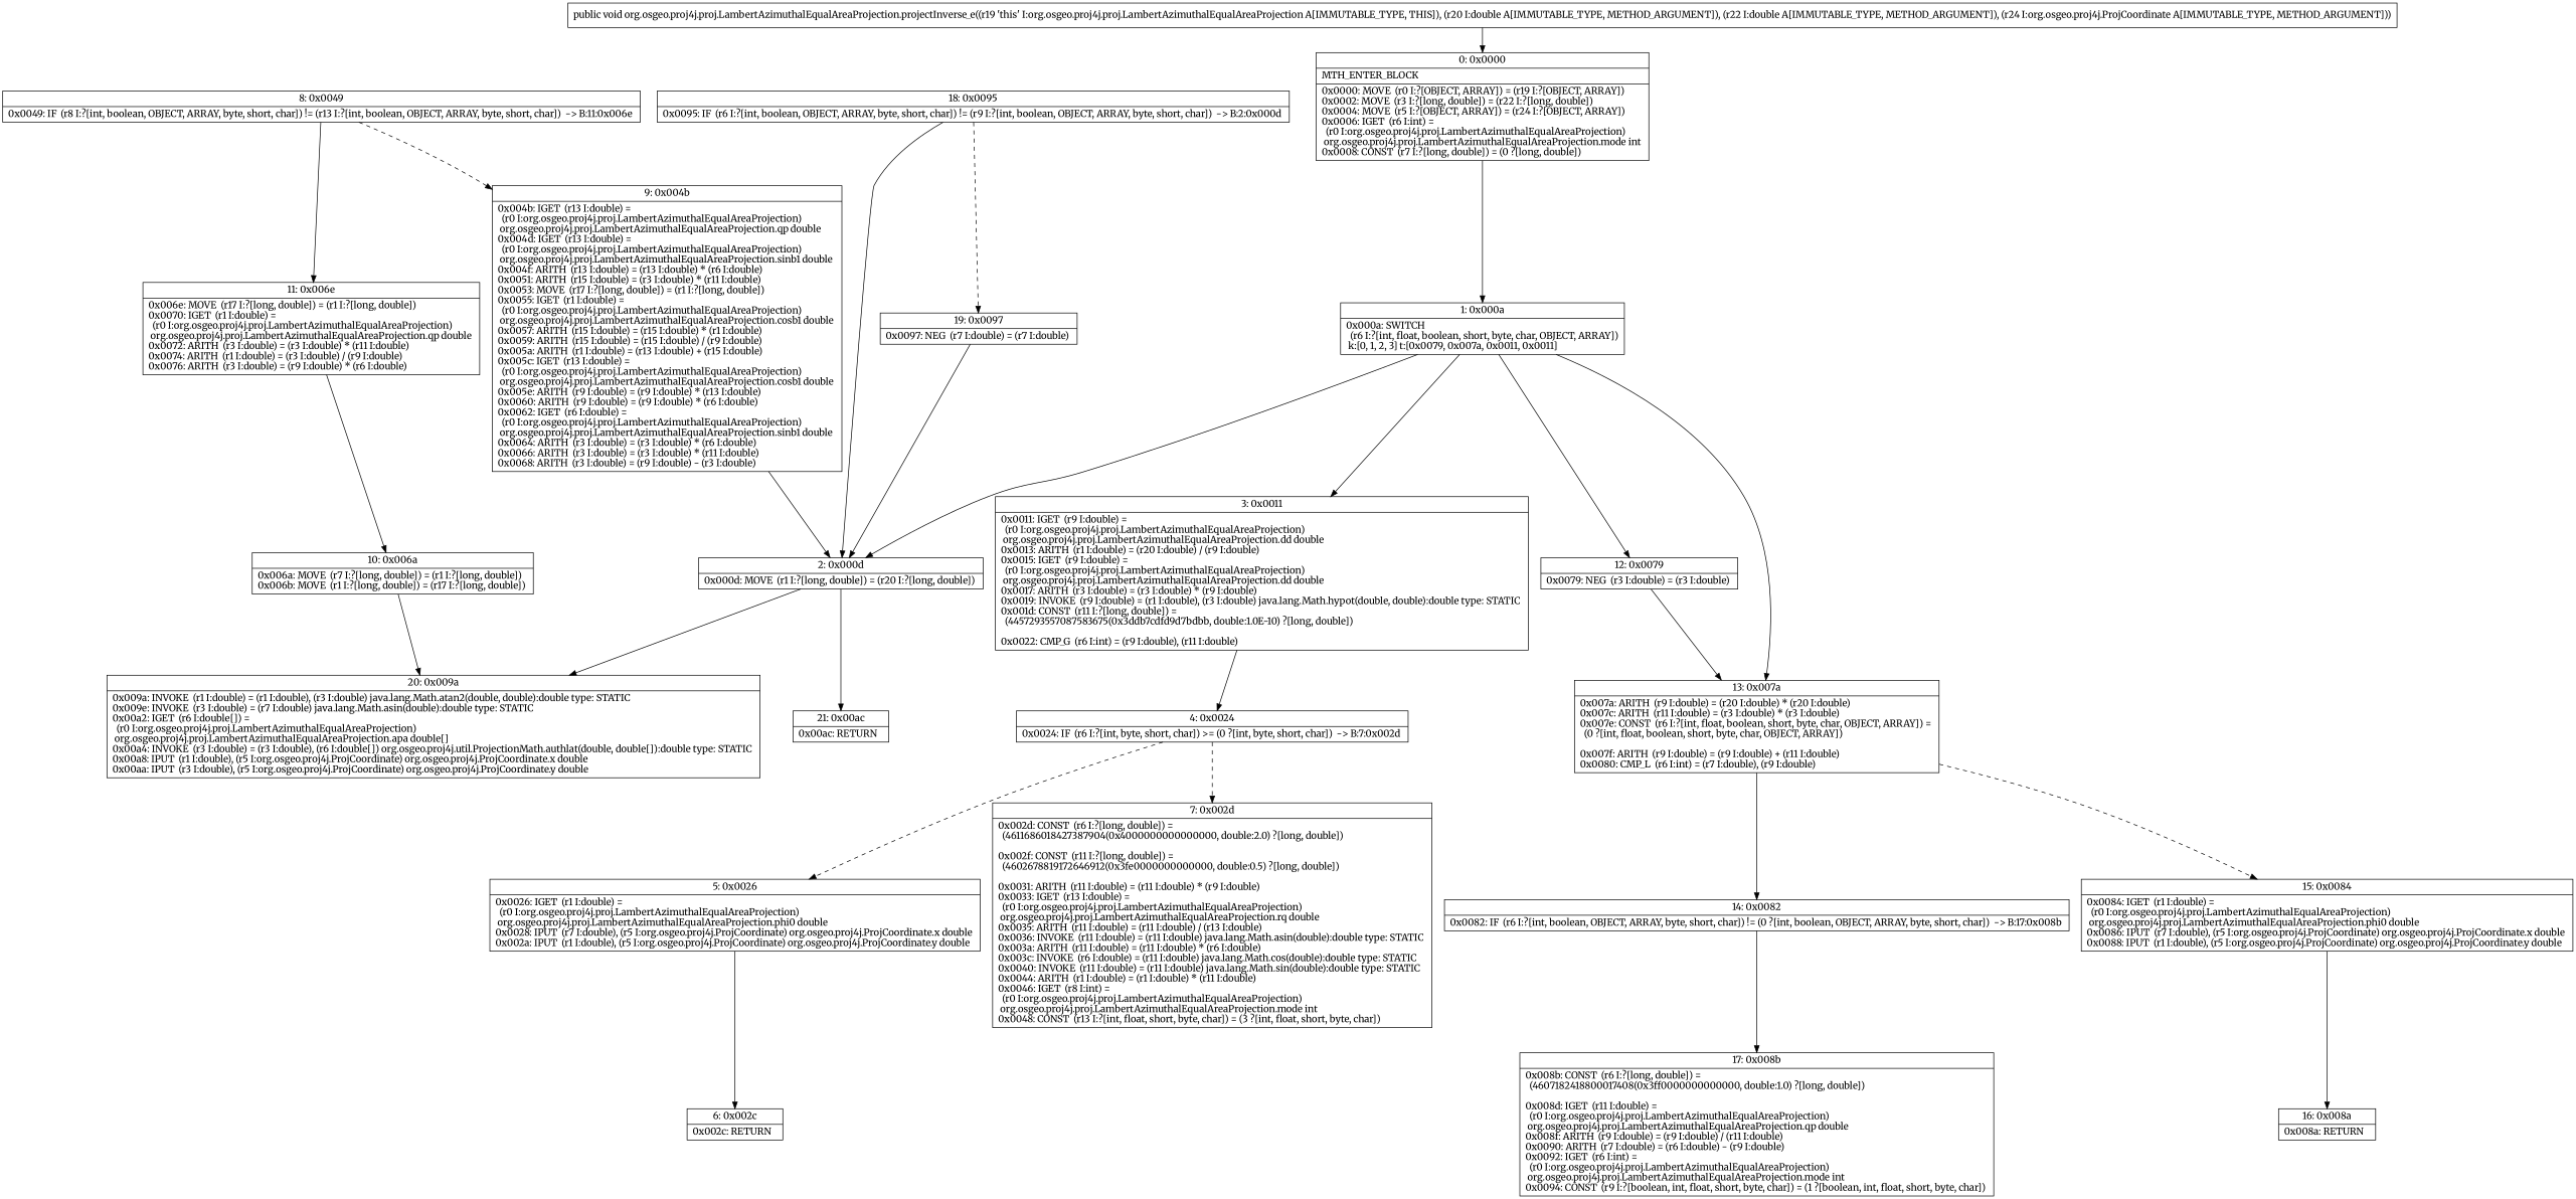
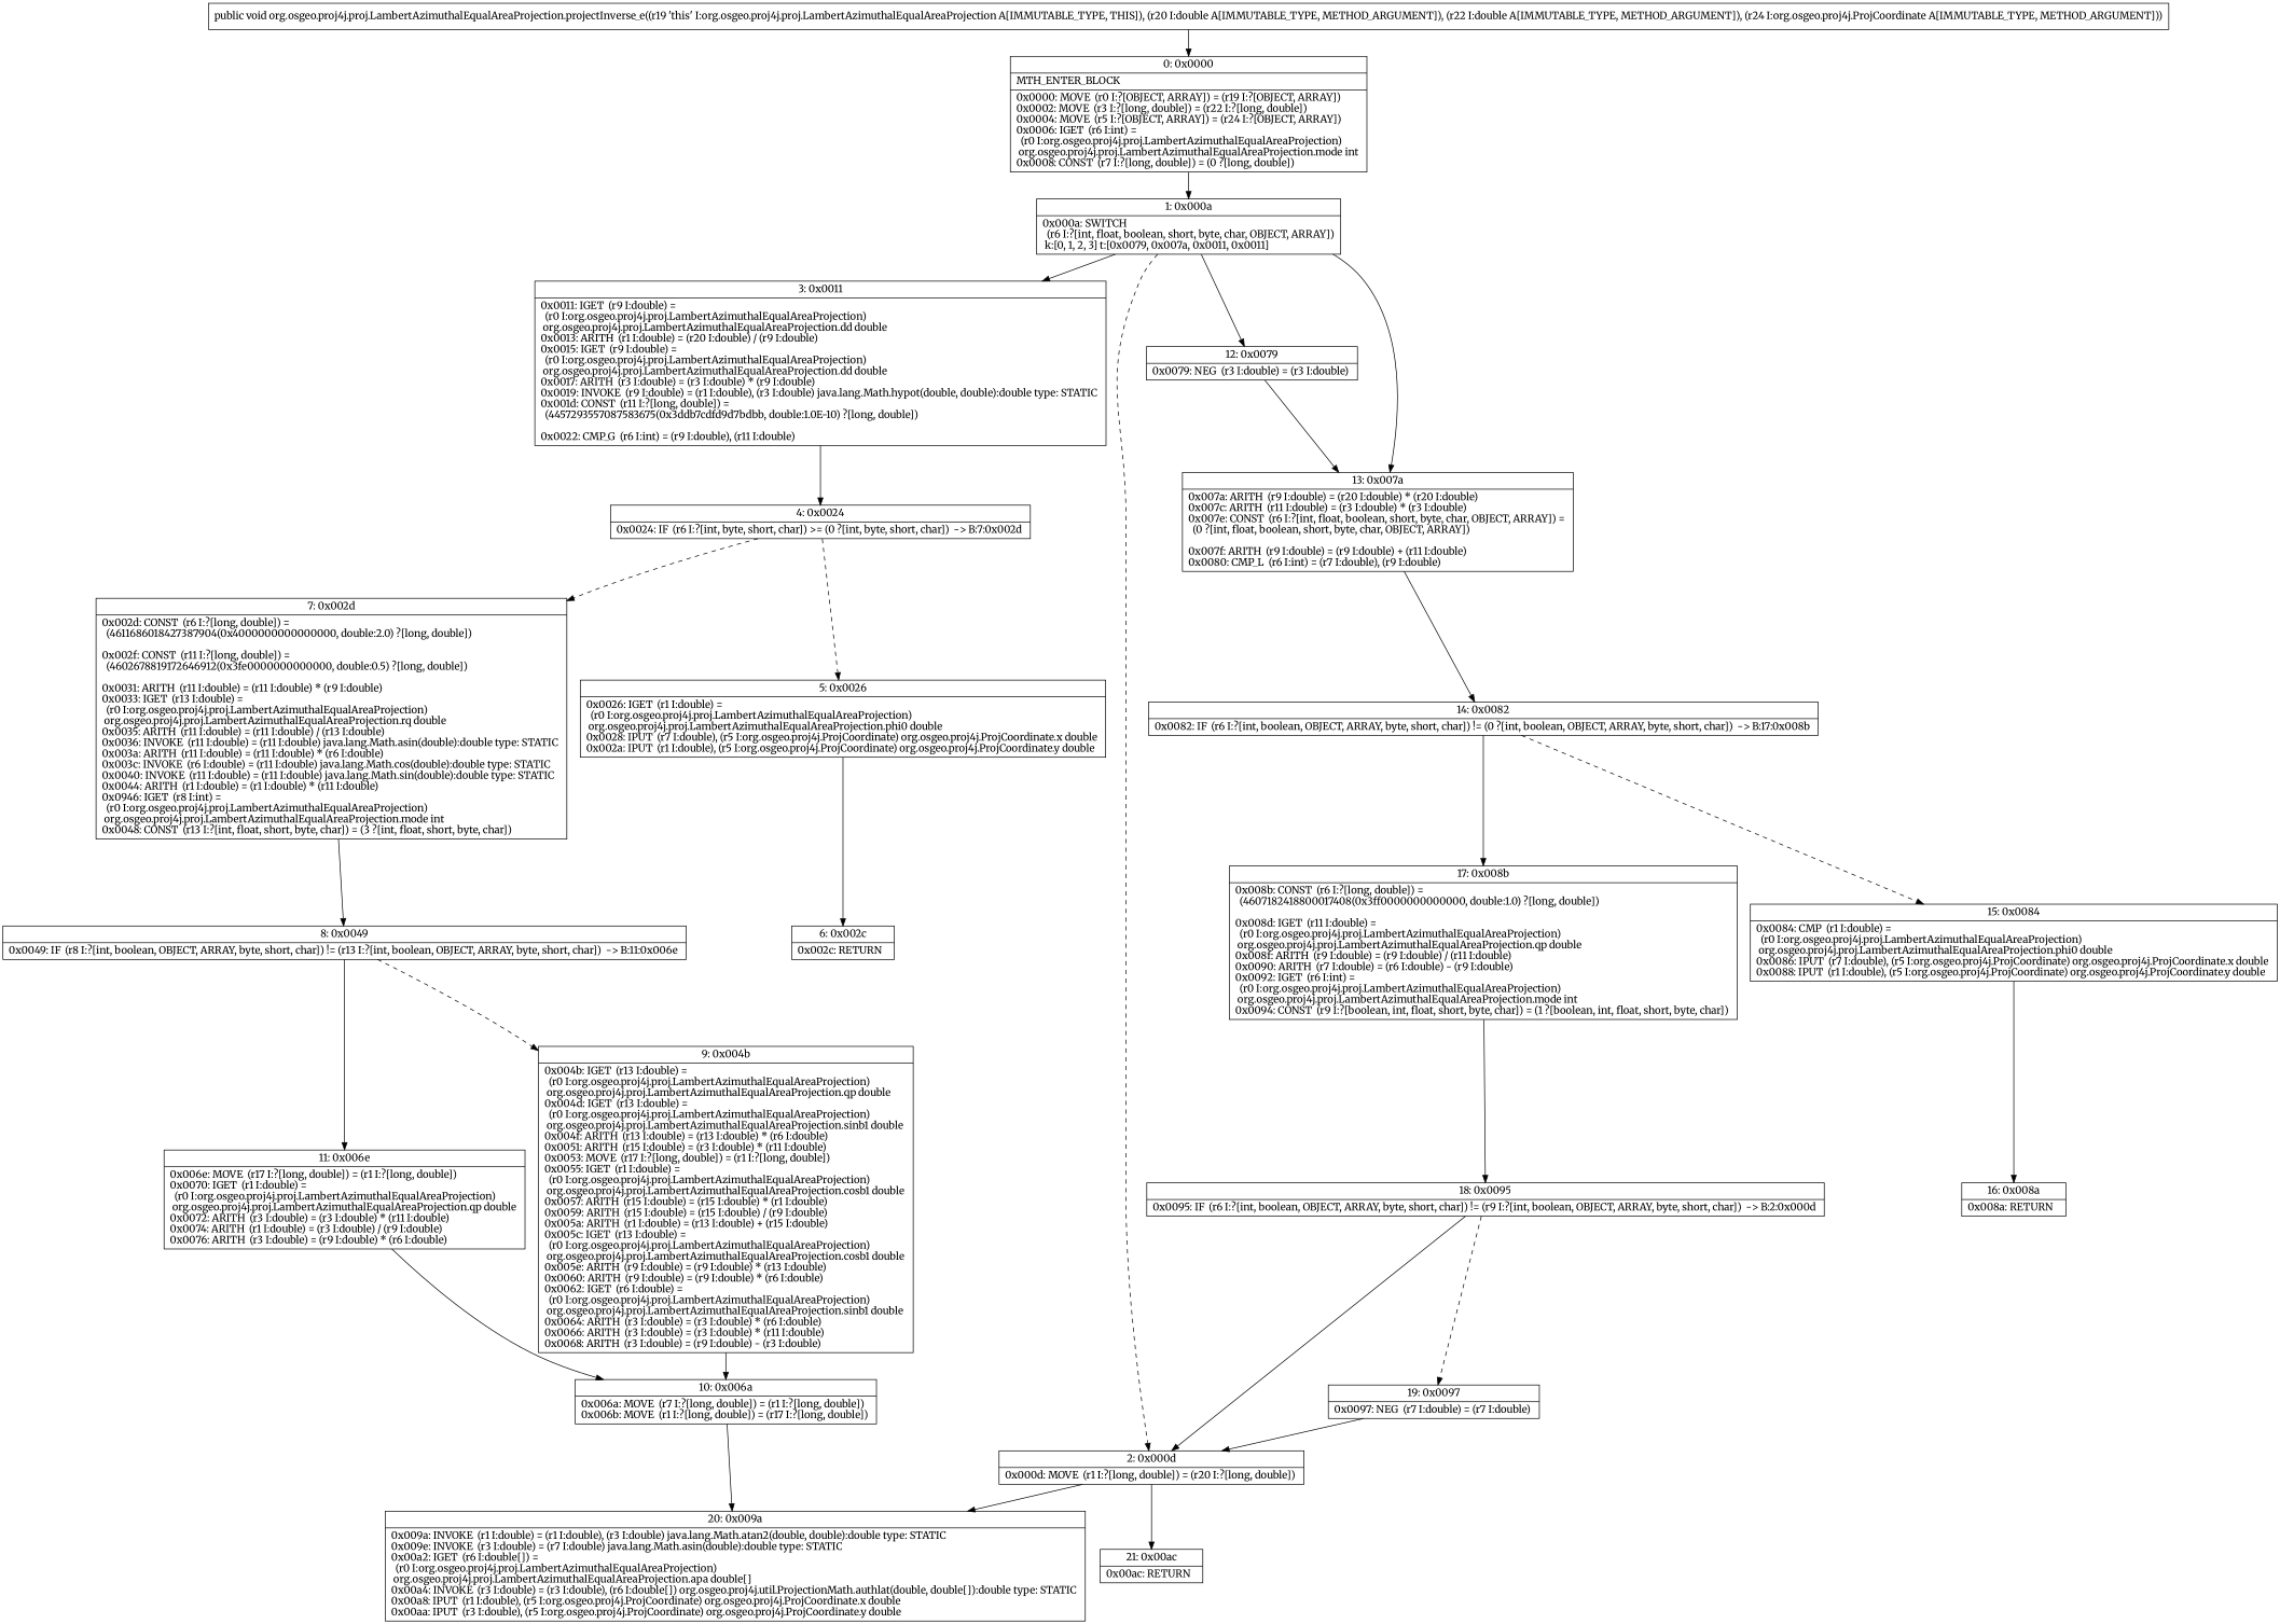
  digraph {
    fontname=Merriweather
    node [fontname=Merriweather shape=record]
    edge [fontname=Merriweather]
    n1 [label="{0\:\ 0x0000|MTH_ENTER_BLOCK\l|0x0000: MOVE  (r0 I:?[OBJECT, ARRAY]) = (r19 I:?[OBJECT, ARRAY]) \l0x0002: MOVE  (r3 I:?[long, double]) = (r22 I:?[long, double]) \l0x0004: MOVE  (r5 I:?[OBJECT, ARRAY]) = (r24 I:?[OBJECT, ARRAY]) \l0x0006: IGET  (r6 I:int) = \l  (r0 I:org.osgeo.proj4j.proj.LambertAzimuthalEqualAreaProjection)\l org.osgeo.proj4j.proj.LambertAzimuthalEqualAreaProjection.mode int \l0x0008: CONST  (r7 I:?[long, double]) = (0 ?[long, double]) \l}"]
    n2 [label="{1\:\ 0x000a|0x000a: SWITCH  \l  (r6 I:?[int, float, boolean, short, byte, char, OBJECT, ARRAY])\l k:[0, 1, 2, 3] t:[0x0079, 0x007a, 0x0011, 0x0011] \l}"]
    n3 [label="{2\:\ 0x000d|0x000d: MOVE  (r1 I:?[long, double]) = (r20 I:?[long, double]) \l}"]
    n4 [label="{3\:\ 0x0011|0x0011: IGET  (r9 I:double) = \l  (r0 I:org.osgeo.proj4j.proj.LambertAzimuthalEqualAreaProjection)\l org.osgeo.proj4j.proj.LambertAzimuthalEqualAreaProjection.dd double \l0x0013: ARITH  (r1 I:double) = (r20 I:double) \/ (r9 I:double) \l0x0015: IGET  (r9 I:double) = \l  (r0 I:org.osgeo.proj4j.proj.LambertAzimuthalEqualAreaProjection)\l org.osgeo.proj4j.proj.LambertAzimuthalEqualAreaProjection.dd double \l0x0017: ARITH  (r3 I:double) = (r3 I:double) * (r9 I:double) \l0x0019: INVOKE  (r9 I:double) = (r1 I:double), (r3 I:double) java.lang.Math.hypot(double, double):double type: STATIC \l0x001d: CONST  (r11 I:?[long, double]) = \l  (4457293557087583675(0x3ddb7cdfd9d7bdbb, double:1.0E\-10) ?[long, double])\l \l0x0022: CMP_G  (r6 I:int) = (r9 I:double), (r11 I:double) \l}"]
    n5 [label="{12\:\ 0x0079|0x0079: NEG  (r3 I:double) = (r3 I:double) \l}"]
    n6 [label="{13\:\ 0x007a|0x007a: ARITH  (r9 I:double) = (r20 I:double) * (r20 I:double) \l0x007c: ARITH  (r11 I:double) = (r3 I:double) * (r3 I:double) \l0x007e: CONST  (r6 I:?[int, float, boolean, short, byte, char, OBJECT, ARRAY]) = \l  (0 ?[int, float, boolean, short, byte, char, OBJECT, ARRAY])\l \l0x007f: ARITH  (r9 I:double) = (r9 I:double) + (r11 I:double) \l0x0080: CMP_L  (r6 I:int) = (r7 I:double), (r9 I:double) \l}"]
    n7 [label="{20\:\ 0x009a|0x009a: INVOKE  (r1 I:double) = (r1 I:double), (r3 I:double) java.lang.Math.atan2(double, double):double type: STATIC \l0x009e: INVOKE  (r3 I:double) = (r7 I:double) java.lang.Math.asin(double):double type: STATIC \l0x00a2: IGET  (r6 I:double[]) = \l  (r0 I:org.osgeo.proj4j.proj.LambertAzimuthalEqualAreaProjection)\l org.osgeo.proj4j.proj.LambertAzimuthalEqualAreaProjection.apa double[] \l0x00a4: INVOKE  (r3 I:double) = (r3 I:double), (r6 I:double[]) org.osgeo.proj4j.util.ProjectionMath.authlat(double, double[]):double type: STATIC \l0x00a8: IPUT  (r1 I:double), (r5 I:org.osgeo.proj4j.ProjCoordinate) org.osgeo.proj4j.ProjCoordinate.x double \l0x00aa: IPUT  (r3 I:double), (r5 I:org.osgeo.proj4j.ProjCoordinate) org.osgeo.proj4j.ProjCoordinate.y double \l}"]
    n8 [label="{21\:\ 0x00ac|0x00ac: RETURN   \l}"]
    n9 [label="{4\:\ 0x0024|0x0024: IF  (r6 I:?[int, byte, short, char]) \>= (0 ?[int, byte, short, char])  \-\> B:7:0x002d \l}"]
    n10 [label="{14\:\ 0x0082|0x0082: IF  (r6 I:?[int, boolean, OBJECT, ARRAY, byte, short, char]) != (0 ?[int, boolean, OBJECT, ARRAY, byte, short, char])  \-\> B:17:0x008b \l}"]
    n11 [label="{5\:\ 0x0026|0x0026: IGET  (r1 I:double) = \l  (r0 I:org.osgeo.proj4j.proj.LambertAzimuthalEqualAreaProjection)\l org.osgeo.proj4j.proj.LambertAzimuthalEqualAreaProjection.phi0 double \l0x0028: IPUT  (r7 I:double), (r5 I:org.osgeo.proj4j.ProjCoordinate) org.osgeo.proj4j.ProjCoordinate.x double \l0x002a: IPUT  (r1 I:double), (r5 I:org.osgeo.proj4j.ProjCoordinate) org.osgeo.proj4j.ProjCoordinate.y double \l}"]
-   n12 [label="{7\:\ 0x002d|0x002d: CONST  (r6 I:?[long, double]) = \l  (4611686018427387904(0x4000000000000000, double:2.0) ?[long, double])\l \l0x002f: CONST  (r11 I:?[long, double]) = \l  (4602678819172646912(0x3fe0000000000000, double:0.5) ?[long, double])\l \l0x0031: ARITH  (r11 I:double) = (r11 I:double) * (r9 I:double) \l0x0033: IGET  (r13 I:double) = \l  (r0 I:org.osgeo.proj4j.proj.LambertAzimuthalEqualAreaProjection)\l org.osgeo.proj4j.proj.LambertAzimuthalEqualAreaProjection.rq double \l0x0035: ARITH  (r11 I:double) = (r11 I:double) \/ (r13 I:double) \l0x0036: INVOKE  (r11 I:double) = (r11 I:double) java.lang.Math.asin(double):double type: STATIC \l0x003a: ARITH  (r11 I:double) = (r11 I:double) * (r6 I:double) \l0x003c: INVOKE  (r6 I:double) = (r11 I:double) java.lang.Math.cos(double):double type: STATIC \l0x0040: INVOKE  (r11 I:double) = (r11 I:double) java.lang.Math.sin(double):double type: STATIC \l0x0044: ARITH  (r1 I:double) = (r1 I:double) * (r11 I:double) \l0x0046: IGET  (r8 I:int) = \l  (r0 I:org.osgeo.proj4j.proj.LambertAzimuthalEqualAreaProjection)\l org.osgeo.proj4j.proj.LambertAzimuthalEqualAreaProjection.mode int \l0x0048: CONST  (r13 I:?[int, float, short, byte, char]) = (3 ?[int, float, short, byte, char]) \l}"]
+   n12 [label="{7\:\ 0x002d|0x002d: CONST  (r6 I:?[long, double]) = \l  (4611686018427387904(0x4000000000000000, double:2.0) ?[long, double])\l \l0x002f: CONST  (r11 I:?[long, double]) = \l  (4602678819172646912(0x3fe0000000000000, double:0.5) ?[long, double])\l \l0x0031: ARITH  (r11 I:double) = (r11 I:double) * (r9 I:double) \l0x0033: IGET  (r13 I:double) = \l  (r0 I:org.osgeo.proj4j.proj.LambertAzimuthalEqualAreaProjection)\l org.osgeo.proj4j.proj.LambertAzimuthalEqualAreaProjection.rq double \l0x0035: ARITH  (r11 I:double) = (r11 I:double) \/ (r13 I:double) \l0x0036: INVOKE  (r11 I:double) = (r11 I:double) java.lang.Math.asin(double):double type: STATIC \l0x003a: ARITH  (r11 I:double) = (r11 I:double) * (r6 I:double) \l0x003c: INVOKE  (r6 I:double) = (r11 I:double) java.lang.Math.cos(double):double type: STATIC \l0x0040: INVOKE  (r11 I:double) = (r11 I:double) java.lang.Math.sin(double):double type: STATIC \l0x0044: ARITH  (r1 I:double) = (r1 I:double) * (r11 I:double) \l0x0946: IGET  (r8 I:int) = \l  (r0 I:org.osgeo.proj4j.proj.LambertAzimuthalEqualAreaProjection)\l org.osgeo.proj4j.proj.LambertAzimuthalEqualAreaProjection.mode int \l0x0048: CONST  (r13 I:?[int, float, short, byte, char]) = (3 ?[int, float, short, byte, char]) \l}"]
    n13 [label="{6\:\ 0x002c|0x002c: RETURN   \l}"]
    n14 [label="{8\:\ 0x0049|0x0049: IF  (r8 I:?[int, boolean, OBJECT, ARRAY, byte, short, char]) != (r13 I:?[int, boolean, OBJECT, ARRAY, byte, short, char])  \-\> B:11:0x006e \l}"]
    n15 [label="{9\:\ 0x004b|0x004b: IGET  (r13 I:double) = \l  (r0 I:org.osgeo.proj4j.proj.LambertAzimuthalEqualAreaProjection)\l org.osgeo.proj4j.proj.LambertAzimuthalEqualAreaProjection.qp double \l0x004d: IGET  (r13 I:double) = \l  (r0 I:org.osgeo.proj4j.proj.LambertAzimuthalEqualAreaProjection)\l org.osgeo.proj4j.proj.LambertAzimuthalEqualAreaProjection.sinb1 double \l0x004f: ARITH  (r13 I:double) = (r13 I:double) * (r6 I:double) \l0x0051: ARITH  (r15 I:double) = (r3 I:double) * (r11 I:double) \l0x0053: MOVE  (r17 I:?[long, double]) = (r1 I:?[long, double]) \l0x0055: IGET  (r1 I:double) = \l  (r0 I:org.osgeo.proj4j.proj.LambertAzimuthalEqualAreaProjection)\l org.osgeo.proj4j.proj.LambertAzimuthalEqualAreaProjection.cosb1 double \l0x0057: ARITH  (r15 I:double) = (r15 I:double) * (r1 I:double) \l0x0059: ARITH  (r15 I:double) = (r15 I:double) \/ (r9 I:double) \l0x005a: ARITH  (r1 I:double) = (r13 I:double) + (r15 I:double) \l0x005c: IGET  (r13 I:double) = \l  (r0 I:org.osgeo.proj4j.proj.LambertAzimuthalEqualAreaProjection)\l org.osgeo.proj4j.proj.LambertAzimuthalEqualAreaProjection.cosb1 double \l0x005e: ARITH  (r9 I:double) = (r9 I:double) * (r13 I:double) \l0x0060: ARITH  (r9 I:double) = (r9 I:double) * (r6 I:double) \l0x0062: IGET  (r6 I:double) = \l  (r0 I:org.osgeo.proj4j.proj.LambertAzimuthalEqualAreaProjection)\l org.osgeo.proj4j.proj.LambertAzimuthalEqualAreaProjection.sinb1 double \l0x0064: ARITH  (r3 I:double) = (r3 I:double) * (r6 I:double) \l0x0066: ARITH  (r3 I:double) = (r3 I:double) * (r11 I:double) \l0x0068: ARITH  (r3 I:double) = (r9 I:double) \- (r3 I:double) \l}"]
    n16 [label="{11\:\ 0x006e|0x006e: MOVE  (r17 I:?[long, double]) = (r1 I:?[long, double]) \l0x0070: IGET  (r1 I:double) = \l  (r0 I:org.osgeo.proj4j.proj.LambertAzimuthalEqualAreaProjection)\l org.osgeo.proj4j.proj.LambertAzimuthalEqualAreaProjection.qp double \l0x0072: ARITH  (r3 I:double) = (r3 I:double) * (r11 I:double) \l0x0074: ARITH  (r1 I:double) = (r3 I:double) \/ (r9 I:double) \l0x0076: ARITH  (r3 I:double) = (r9 I:double) * (r6 I:double) \l}"]
    n17 [label="{10\:\ 0x006a|0x006a: MOVE  (r7 I:?[long, double]) = (r1 I:?[long, double]) \l0x006b: MOVE  (r1 I:?[long, double]) = (r17 I:?[long, double]) \l}"]
-   n18 [label="{15\:\ 0x0084|0x0084: IGET  (r1 I:double) = \l  (r0 I:org.osgeo.proj4j.proj.LambertAzimuthalEqualAreaProjection)\l org.osgeo.proj4j.proj.LambertAzimuthalEqualAreaProjection.phi0 double \l0x0086: IPUT  (r7 I:double), (r5 I:org.osgeo.proj4j.ProjCoordinate) org.osgeo.proj4j.ProjCoordinate.x double \l0x0088: IPUT  (r1 I:double), (r5 I:org.osgeo.proj4j.ProjCoordinate) org.osgeo.proj4j.ProjCoordinate.y double \l}"]
+   n18 [label="{15\:\ 0x0084|0x0084: CMP  (r1 I:double) = \l  (r0 I:org.osgeo.proj4j.proj.LambertAzimuthalEqualAreaProjection)\l org.osgeo.proj4j.proj.LambertAzimuthalEqualAreaProjection.phi0 double \l0x0086: IPUT  (r7 I:double), (r5 I:org.osgeo.proj4j.ProjCoordinate) org.osgeo.proj4j.ProjCoordinate.x double \l0x0088: IPUT  (r1 I:double), (r5 I:org.osgeo.proj4j.ProjCoordinate) org.osgeo.proj4j.ProjCoordinate.y double \l}"]
    n19 [label="{17\:\ 0x008b|0x008b: CONST  (r6 I:?[long, double]) = \l  (4607182418800017408(0x3ff0000000000000, double:1.0) ?[long, double])\l \l0x008d: IGET  (r11 I:double) = \l  (r0 I:org.osgeo.proj4j.proj.LambertAzimuthalEqualAreaProjection)\l org.osgeo.proj4j.proj.LambertAzimuthalEqualAreaProjection.qp double \l0x008f: ARITH  (r9 I:double) = (r9 I:double) \/ (r11 I:double) \l0x0090: ARITH  (r7 I:double) = (r6 I:double) \- (r9 I:double) \l0x0092: IGET  (r6 I:int) = \l  (r0 I:org.osgeo.proj4j.proj.LambertAzimuthalEqualAreaProjection)\l org.osgeo.proj4j.proj.LambertAzimuthalEqualAreaProjection.mode int \l0x0094: CONST  (r9 I:?[boolean, int, float, short, byte, char]) = (1 ?[boolean, int, float, short, byte, char]) \l}"]
    n20 [label="{16\:\ 0x008a|0x008a: RETURN   \l}"]
    n21 [label="{18\:\ 0x0095|0x0095: IF  (r6 I:?[int, boolean, OBJECT, ARRAY, byte, short, char]) != (r9 I:?[int, boolean, OBJECT, ARRAY, byte, short, char])  \-\> B:2:0x000d \l}"]
    n22 [label="{19\:\ 0x0097|0x0097: NEG  (r7 I:double) = (r7 I:double) \l}"]
    n23 [label="{public void org.osgeo.proj4j.proj.LambertAzimuthalEqualAreaProjection.projectInverse_e((r19 'this' I:org.osgeo.proj4j.proj.LambertAzimuthalEqualAreaProjection A[IMMUTABLE_TYPE, THIS]), (r20 I:double A[IMMUTABLE_TYPE, METHOD_ARGUMENT]), (r22 I:double A[IMMUTABLE_TYPE, METHOD_ARGUMENT]), (r24 I:org.osgeo.proj4j.ProjCoordinate A[IMMUTABLE_TYPE, METHOD_ARGUMENT])) }"]
    n1 -> n2
-   n2 -> n3
+   n2 -> n3 [style=dashed]
    n2 -> n4
    n2 -> n5
    n2 -> n6
    n3 -> n7
    n3 -> n8
    n4 -> n9
    n5 -> n6
    n6 -> n10
    n9 -> n11 [style=dashed]
    n9 -> n12 [style=dashed]
-   n6 -> n18 [style=dashed]
+   n10 -> n18 [style=dashed]
    n10 -> n19
    n11 -> n13
+   n12 -> n14
    n14 -> n15 [style=dashed]
    n14 -> n16
-   n15 -> n3
+   n15 -> n17
    n16 -> n17
    n17 -> n7
    n18 -> n20
+   n19 -> n21
    n21 -> n3
    n21 -> n22 [style=dashed]
    n22 -> n3
    n23 -> n1
  }
